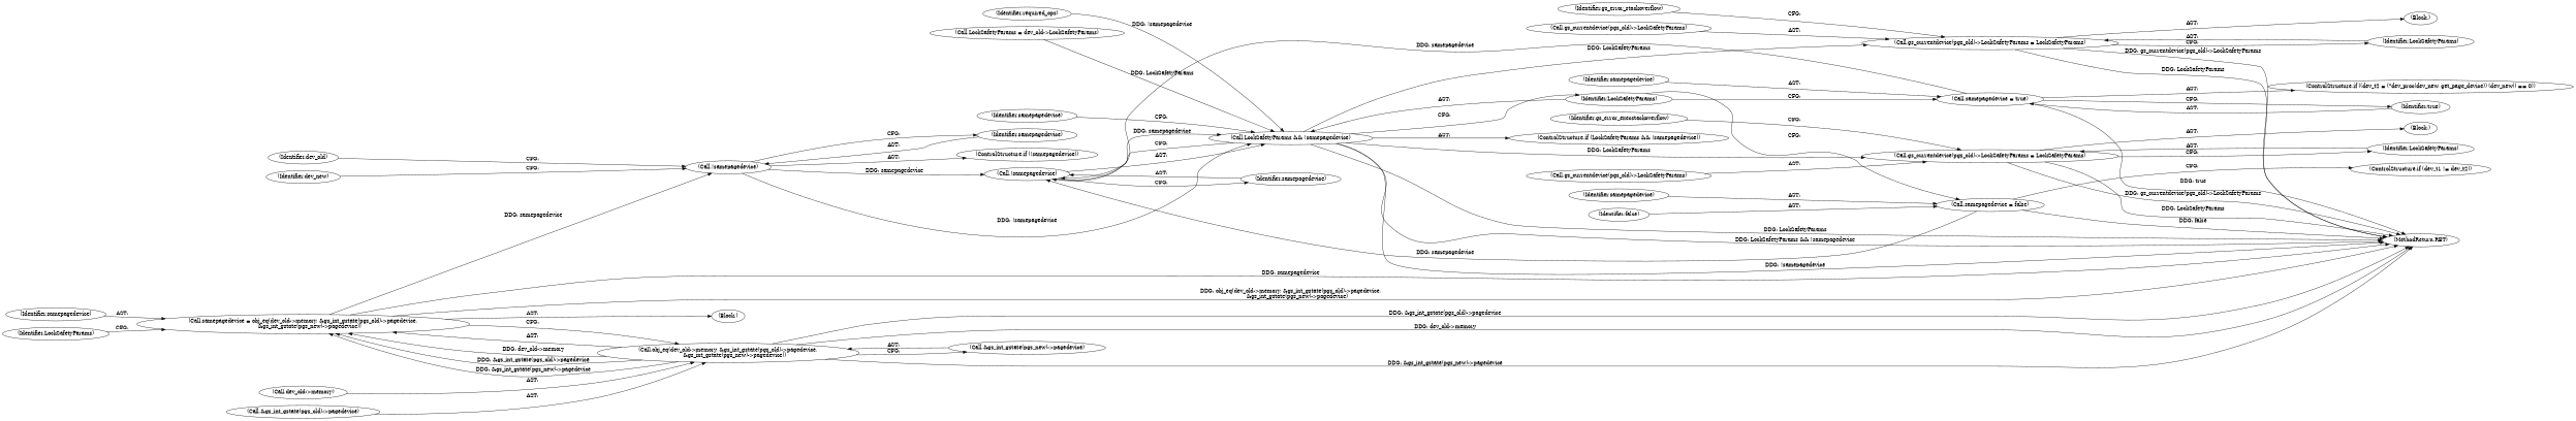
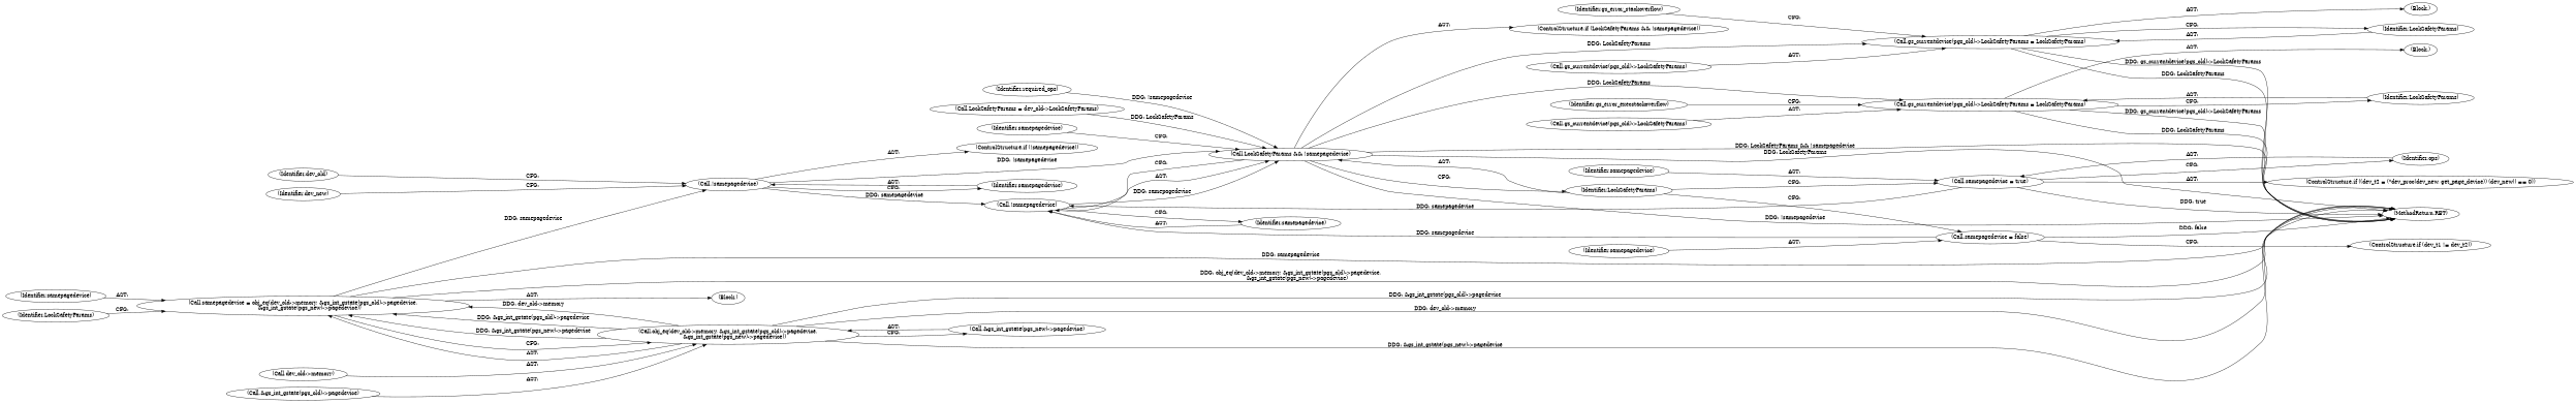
  digraph {
    rankdir=LR
    n1 [label="(Call,!samepagedevice)"]
    n2 [label="(Call,LockSafetyParams && !samepagedevice)"]
    n3 [label="(Identifier,samepagedevice)"]
    n4 [label="(MethodReturn,RET)"]
    n5 [label="(Call,gs_currentdevice(pgs_old)->LockSafetyParams = LockSafetyParams)"]
    n6 [label="(Call,gs_currentdevice(pgs_old)->LockSafetyParams = LockSafetyParams)"]
    n7 [label="(Identifier,LockSafetyParams)"]
    n8 [label="(ControlStructure,if (LockSafetyParams && !samepagedevice))"]
    n9 [label="(Call,samepagedevice = false)"]
    n10 [label="(ControlStructure,if (dev_t1 != dev_t2))"]
-   n11 [label="(Identifier,false)"]
    n12 [label="(Call,samepagedevice = true)"]
-   n13 [label="(Identifier,true)"]
+   n13 [label="(Identifier,ops)"]
    n14 [label="(ControlStructure,if ((dev_t2 = (*dev_proc(dev_new, get_page_device)) (dev_new)) == 0))"]
    n15 [label="(Call,!samepagedevice)"]
    n16 [label="(ControlStructure,if (!samepagedevice))"]
    n17 [label="(Identifier,samepagedevice)"]
    n18 [label="(Call,samepagedevice = obj_eq(dev_old->memory, &gs_int_gstate(pgs_old)->pagedevice,\n        &gs_int_gstate(pgs_new)->pagedevice))"]
    n19 [label="(Call,obj_eq(dev_old->memory, &gs_int_gstate(pgs_old)->pagedevice,\n        &gs_int_gstate(pgs_new)->pagedevice))"]
    n20 [label="(Block,)"]
    n21 [label="(Call,&gs_int_gstate(pgs_new)->pagedevice)"]
    n22 [label="(Block,)"]
    n23 [label="(Identifier,LockSafetyParams)"]
    n24 [label="(Block,)"]
    n25 [label="(Identifier,LockSafetyParams)"]
    n26 [label="(Identifier,dev_old)"]
    n27 [label="(Call,gs_currentdevice(pgs_old)->LockSafetyParams)"]
    n28 [label="(Identifier,samepagedevice)"]
    n29 [label="(Identifier,LockSafetyParams)"]
    n30 [label="(Identifier,dev_new)"]
    n31 [label="(Identifier,samepagedevice)"]
    n32 [label="(Identifier,samepagedevice)"]
    n33 [label="(Identifier,samepagedevice)"]
    n34 [label="(Identifier,gs_error_execstackoverflow)"]
    n35 [label="(Identifier,gs_error_stackoverflow)"]
    n36 [label="(Call,dev_old->memory)"]
    n37 [label="(Call,&gs_int_gstate(pgs_old)->pagedevice)"]
    n38 [label="(Call,LockSafetyParams = dev_old->LockSafetyParams)"]
    n39 [label="(Identifier,required_ops)"]
    n40 [label="(Call,gs_currentdevice(pgs_old)->LockSafetyParams)"]
    n1 -> n2 [label="AST: "]
    n1 -> n2 [label="DDG: samepagedevice"]
    n1 -> n3 [label="CFG: "]
    n2 -> n1 [label="CFG: "]
    n2 -> n4 [label="DDG: LockSafetyParams"]
    n2 -> n4 [label="DDG: LockSafetyParams && !samepagedevice"]
    n2 -> n4 [label="DDG: !samepagedevice"]
    n2 -> n5 [label="DDG: LockSafetyParams"]
    n2 -> n6 [label="DDG: LockSafetyParams"]
    n2 -> n7 [label="CFG: "]
    n2 -> n8 [label="AST: "]
    n3 -> n1 [label="AST: "]
    n5 -> n4 [label="DDG: LockSafetyParams"]
    n5 -> n4 [label="DDG: gs_currentdevice(pgs_old)->LockSafetyParams"]
    n5 -> n22 [label="AST: "]
    n5 -> n23 [label="CFG: "]
    n6 -> n4 [label="DDG: gs_currentdevice(pgs_old)->LockSafetyParams"]
    n6 -> n4 [label="DDG: LockSafetyParams"]
    n6 -> n24 [label="AST: "]
    n6 -> n25 [label="CFG: "]
    n7 -> n2 [label="AST: "]
    n7 -> n9 [label="CFG: "]
    n7 -> n12 [label="CFG: "]
    n9 -> n1 [label="DDG: samepagedevice"]
    n9 -> n4 [label="DDG: false"]
    n9 -> n10 [label="CFG: "]
-   n11 -> n9 [label="AST: "]
    n12 -> n1 [label="DDG: samepagedevice"]
    n12 -> n4 [label="DDG: true"]
    n12 -> n13 [label="CFG: "]
    n12 -> n14 [label="AST: "]
    n13 -> n12 [label="AST: "]
    n15 -> n1 [label="DDG: samepagedevice"]
    n15 -> n2 [label="DDG: !samepagedevice"]
    n15 -> n16 [label="AST: "]
    n15 -> n17 [label="CFG: "]
    n17 -> n15 [label="AST: "]
    n18 -> n4 [label="DDG: samepagedevice"]
    n18 -> n4 [label="DDG: obj_eq(dev_old->memory, &gs_int_gstate(pgs_old)->pagedevice,\n        &gs_int_gstate(pgs_new)->pagedevice)"]
    n18 -> n15 [label="DDG: samepagedevice"]
    n18 -> n19 [label="CFG: "]
    n18 -> n20 [label="AST: "]
    n19 -> n4 [label="DDG: &gs_int_gstate(pgs_old)->pagedevice"]
    n19 -> n4 [label="DDG: dev_old->memory"]
    n19 -> n4 [label="DDG: &gs_int_gstate(pgs_new)->pagedevice"]
    n19 -> n18 [label="AST: "]
    n19 -> n18 [label="DDG: dev_old->memory"]
    n19 -> n18 [label="DDG: &gs_int_gstate(pgs_old)->pagedevice"]
    n19 -> n18 [label="DDG: &gs_int_gstate(pgs_new)->pagedevice"]
    n19 -> n21 [label="CFG: "]
    n21 -> n19 [label="AST: "]
    n23 -> n5 [label="AST: "]
    n25 -> n6 [label="AST: "]
    n26 -> n15 [label="CFG: "]
    n27 -> n6 [label="AST: "]
    n28 -> n18 [label="AST: "]
    n29 -> n18 [label="CFG: "]
    n30 -> n15 [label="CFG: "]
    n31 -> n9 [label="AST: "]
    n32 -> n2 [label="CFG: "]
    n33 -> n12 [label="AST: "]
    n34 -> n6 [label="CFG: "]
    n35 -> n5 [label="CFG: "]
    n36 -> n19 [label="AST: "]
    n37 -> n19 [label="AST: "]
    n38 -> n2 [label="DDG: LockSafetyParams"]
    n39 -> n2 [label="DDG: !samepagedevice"]
    n40 -> n5 [label="AST: "]
  }
